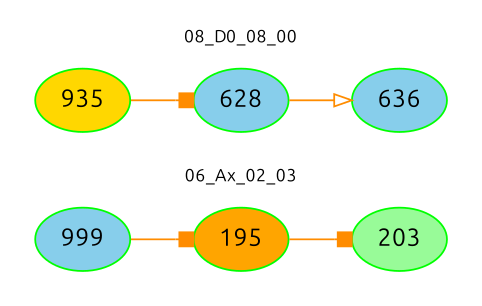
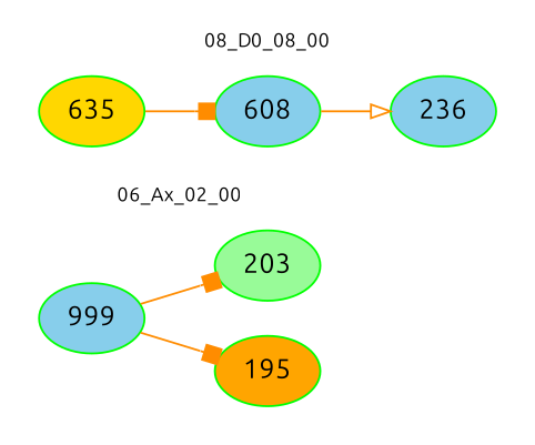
  digraph {
    fontname=Ubuntu
    rankdir=LR
    node [color=green fillcolor=skyblue fontname=Ubuntu style=filled]
    edge [arrowhead=box color=darkorange fontname=Ubuntu]
    n1 [label=999]
    n2 [fillcolor=orange label=195]
    n3 [fillcolor=palegreen label=203]
-   n4 [fillcolor=gold label=935]
-   n5 [label=628]
-   n6 [label=636]
+   n4 [fillcolor=gold label=635]
+   n5 [label=608]
+   n6 [label=236]
    subgraph cluster_1 {
      color=white
      fontsize=10
-     label="06_Ax_02_03"
+     label="06_Ax_02_00"
      n1
      n2
      n3
    }
    subgraph cluster_2 {
      color=white
      fontsize=10
      label="08_D0_08_00"
      n4
      n5
      n6
    }
    n1 -> n2
-   n2 -> n3
+   n1 -> n3
    n4 -> n5
    n5 -> n6 [arrowhead=onormal]
  }
